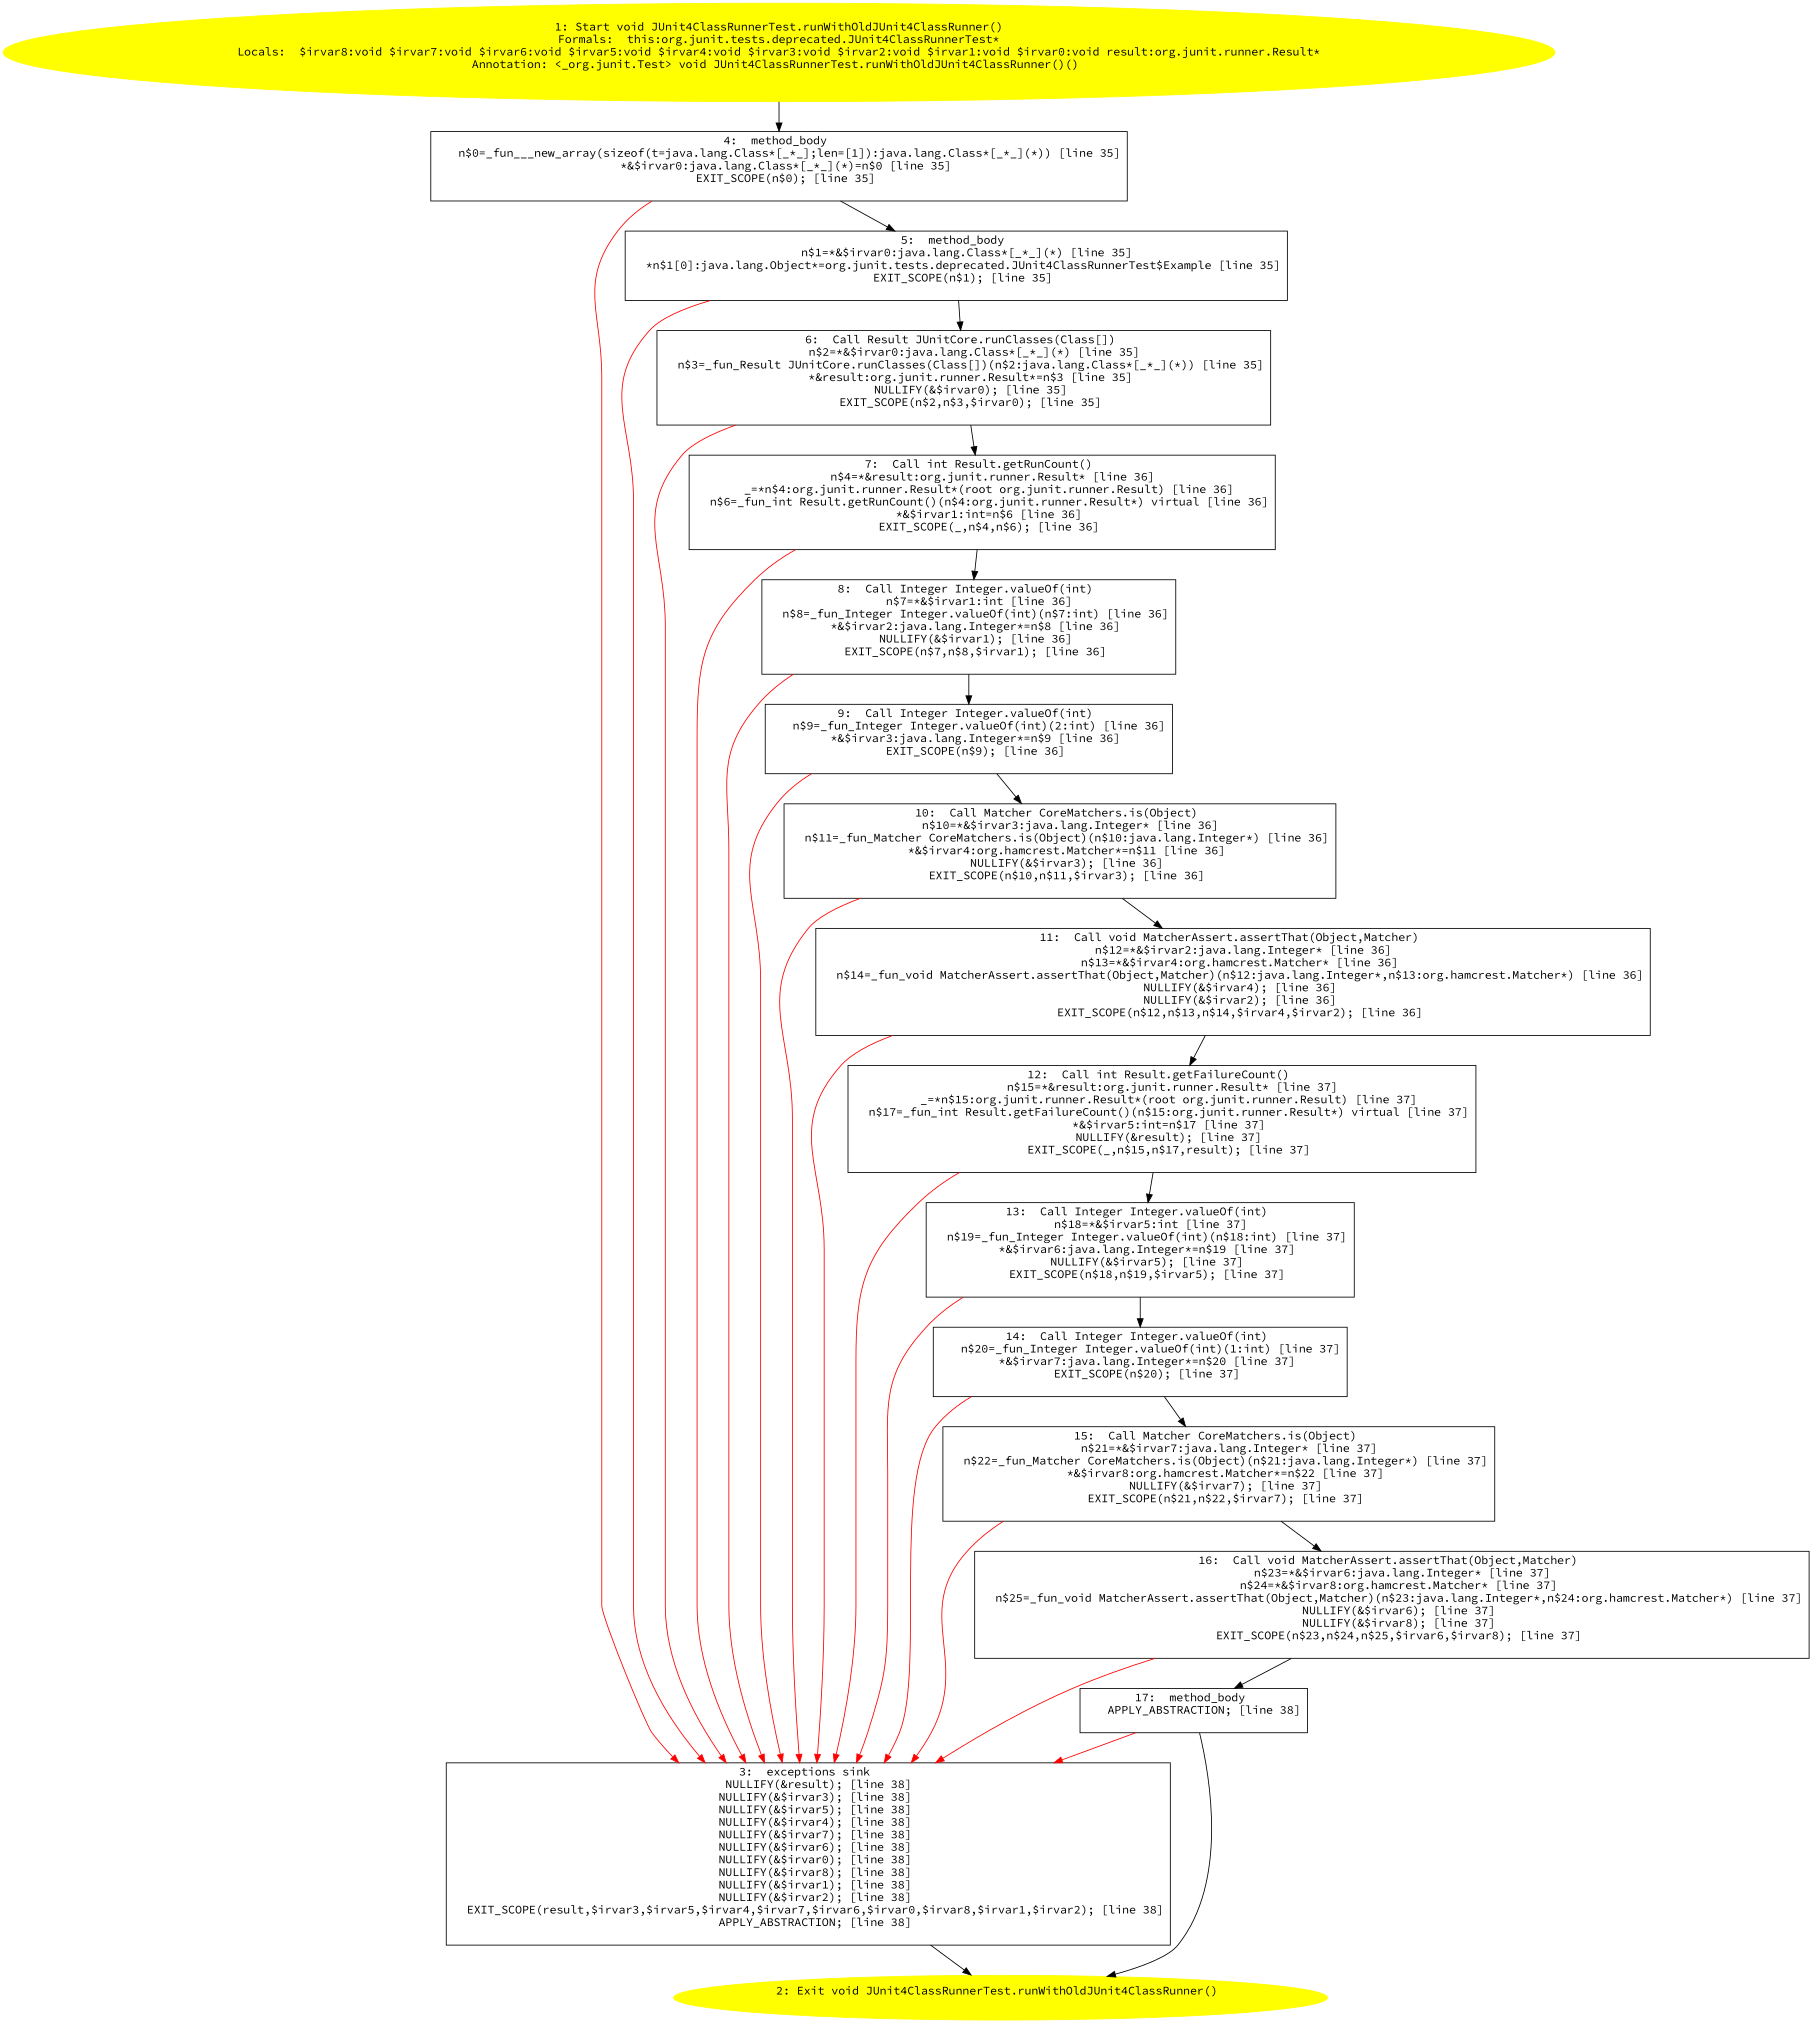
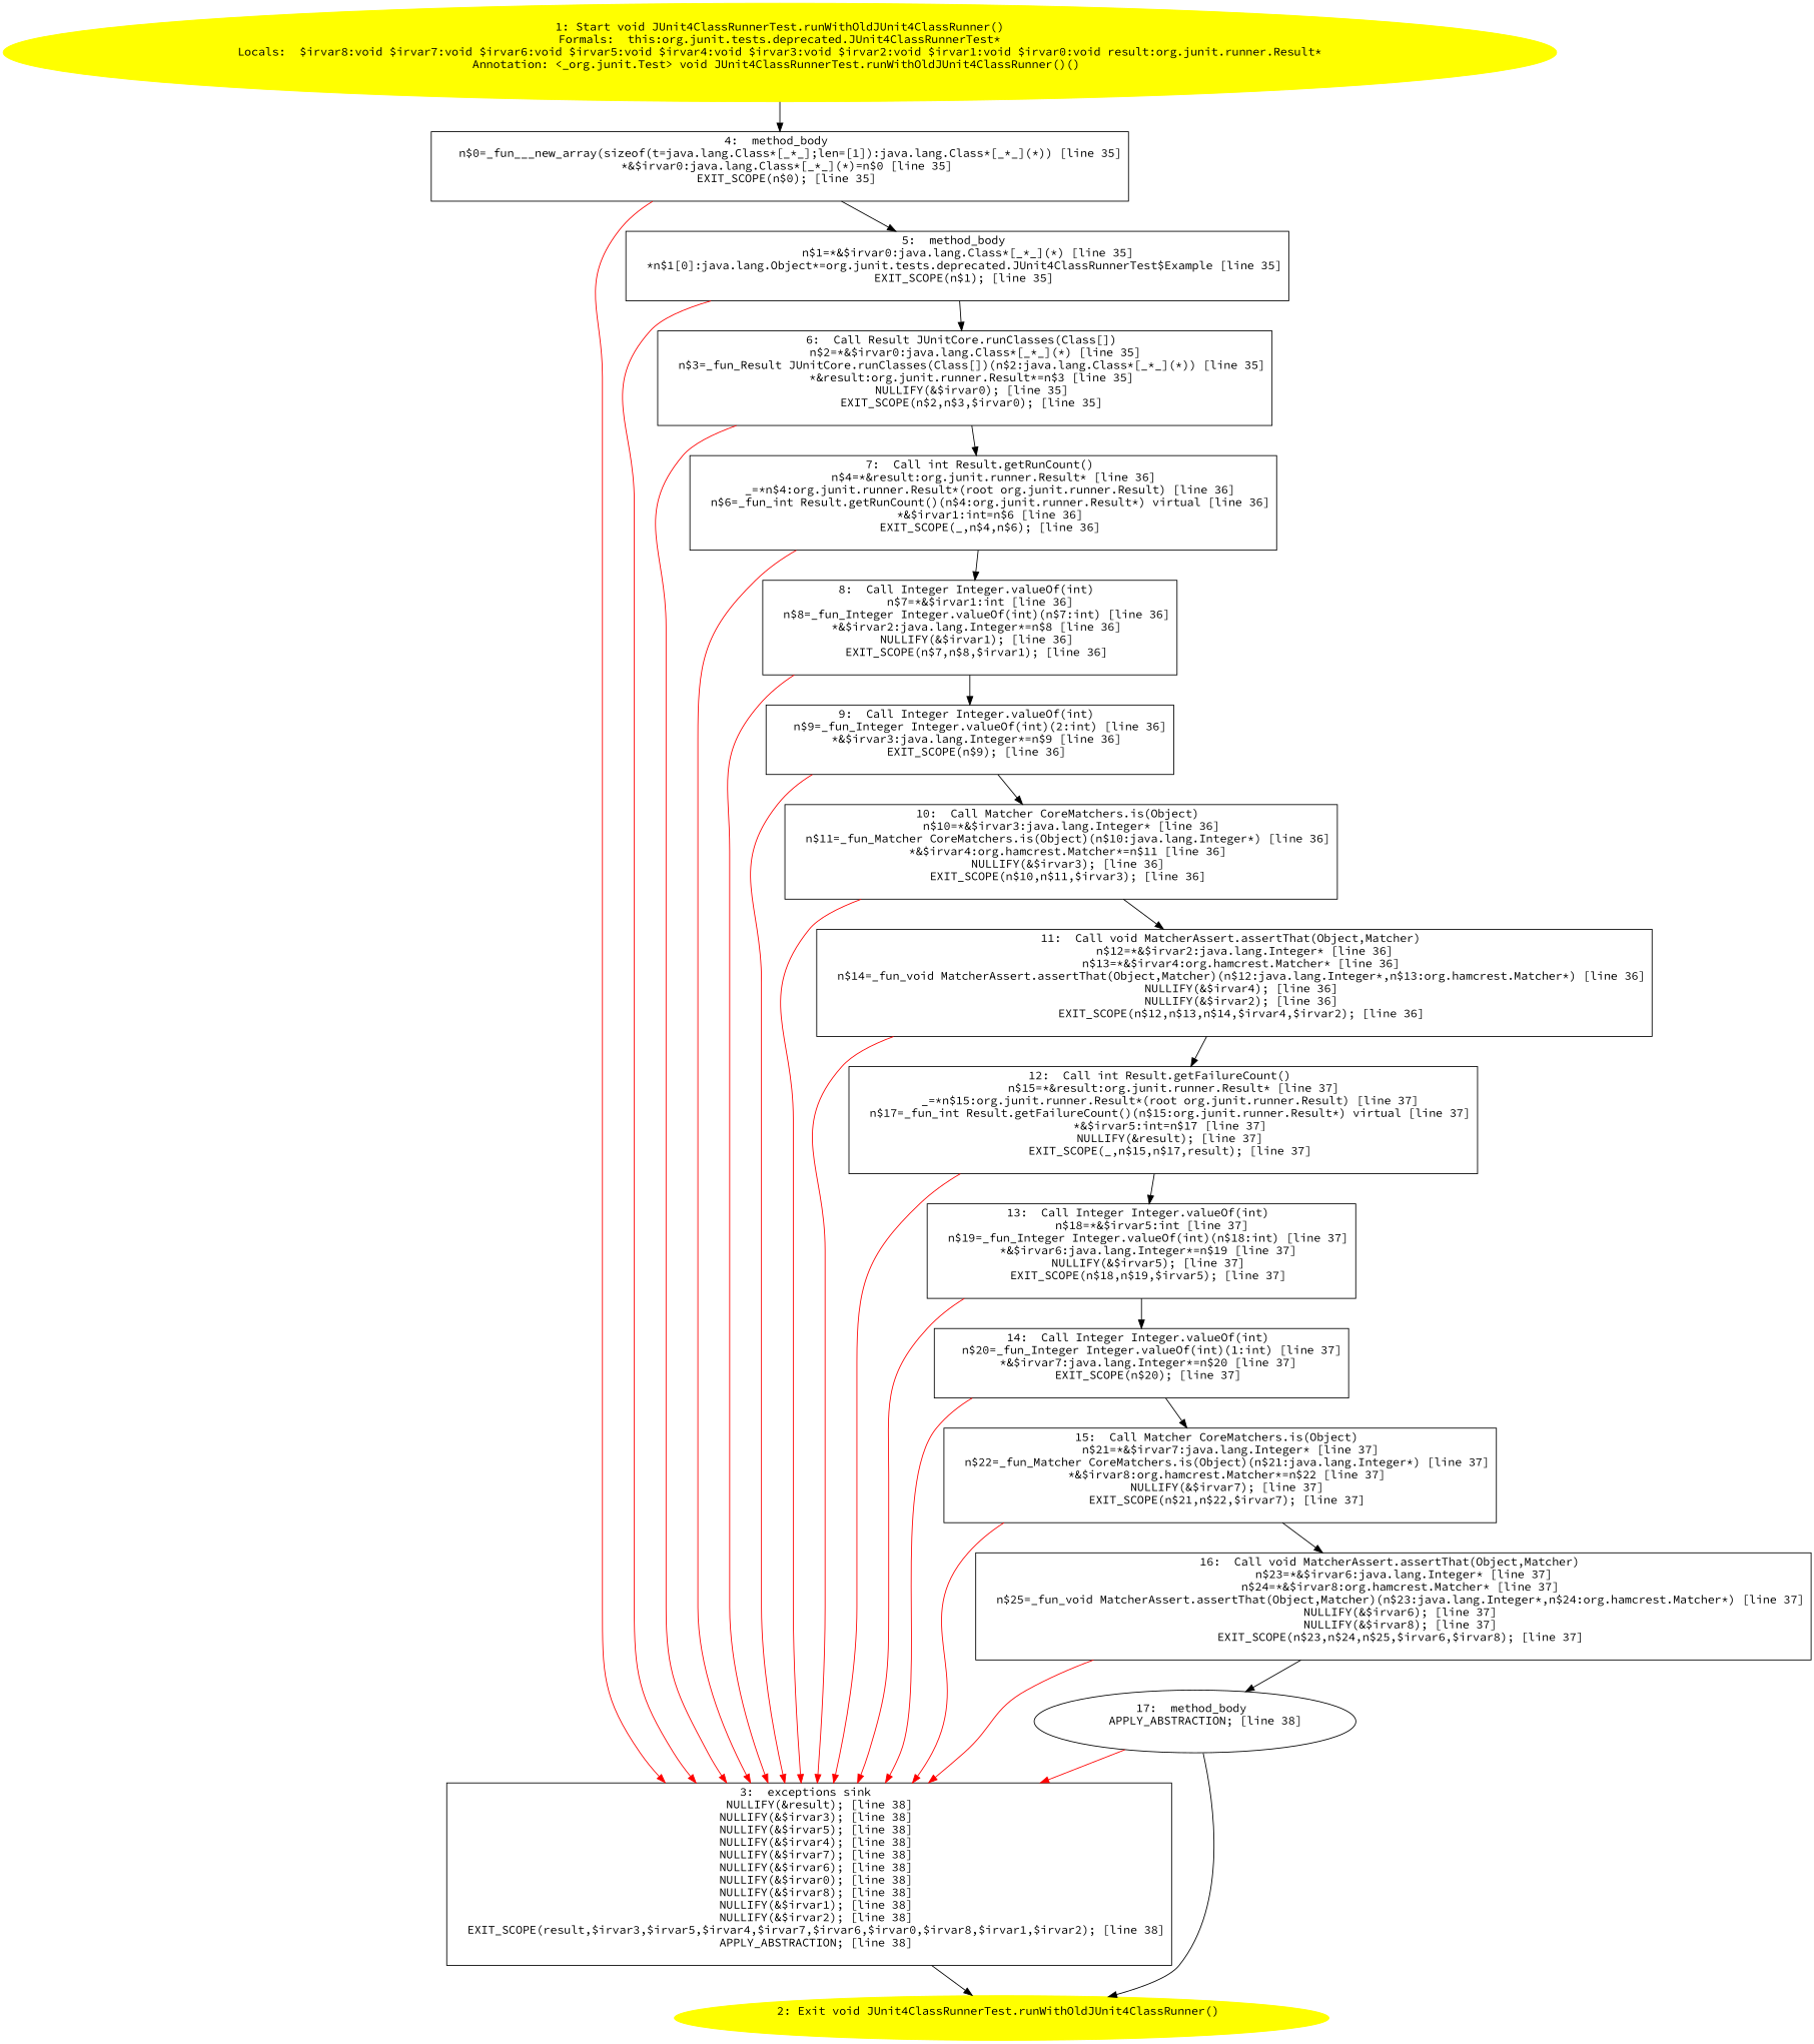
  digraph {
    fontname="Source Code Pro"
    node [fontname="Source Code Pro" shape=box]
    edge [fontname="Source Code Pro"]
    n1 [color=yellow label="1: Start void JUnit4ClassRunnerTest.runWithOldJUnit4ClassRunner()\nFormals:  this:org.junit.tests.deprecated.JUnit4ClassRunnerTest*\nLocals:  $irvar8:void $irvar7:void $irvar6:void $irvar5:void $irvar4:void $irvar3:void $irvar2:void $irvar1:void $irvar0:void result:org.junit.runner.Result*\nAnnotation: <_org.junit.Test> void JUnit4ClassRunnerTest.runWithOldJUnit4ClassRunner()() \n  " style=filled shape=""]
    n2 [label="4:  method_body \n   n$0=_fun___new_array(sizeof(t=java.lang.Class*[_*_];len=[1]):java.lang.Class*[_*_](*)) [line 35]\n  *&$irvar0:java.lang.Class*[_*_](*)=n$0 [line 35]\n  EXIT_SCOPE(n$0); [line 35]\n "]
    n3 [label="3:  exceptions sink \n   NULLIFY(&result); [line 38]\n  NULLIFY(&$irvar3); [line 38]\n  NULLIFY(&$irvar5); [line 38]\n  NULLIFY(&$irvar4); [line 38]\n  NULLIFY(&$irvar7); [line 38]\n  NULLIFY(&$irvar6); [line 38]\n  NULLIFY(&$irvar0); [line 38]\n  NULLIFY(&$irvar8); [line 38]\n  NULLIFY(&$irvar1); [line 38]\n  NULLIFY(&$irvar2); [line 38]\n  EXIT_SCOPE(result,$irvar3,$irvar5,$irvar4,$irvar7,$irvar6,$irvar0,$irvar8,$irvar1,$irvar2); [line 38]\n  APPLY_ABSTRACTION; [line 38]\n "]
    n4 [label="5:  method_body \n   n$1=*&$irvar0:java.lang.Class*[_*_](*) [line 35]\n  *n$1[0]:java.lang.Object*=org.junit.tests.deprecated.JUnit4ClassRunnerTest$Example [line 35]\n  EXIT_SCOPE(n$1); [line 35]\n "]
    n5 [color=yellow label="2: Exit void JUnit4ClassRunnerTest.runWithOldJUnit4ClassRunner() \n  " style=filled shape=""]
    n6 [label="6:  Call Result JUnitCore.runClasses(Class[]) \n   n$2=*&$irvar0:java.lang.Class*[_*_](*) [line 35]\n  n$3=_fun_Result JUnitCore.runClasses(Class[])(n$2:java.lang.Class*[_*_](*)) [line 35]\n  *&result:org.junit.runner.Result*=n$3 [line 35]\n  NULLIFY(&$irvar0); [line 35]\n  EXIT_SCOPE(n$2,n$3,$irvar0); [line 35]\n "]
    n7 [label="7:  Call int Result.getRunCount() \n   n$4=*&result:org.junit.runner.Result* [line 36]\n  _=*n$4:org.junit.runner.Result*(root org.junit.runner.Result) [line 36]\n  n$6=_fun_int Result.getRunCount()(n$4:org.junit.runner.Result*) virtual [line 36]\n  *&$irvar1:int=n$6 [line 36]\n  EXIT_SCOPE(_,n$4,n$6); [line 36]\n "]
    n8 [label="8:  Call Integer Integer.valueOf(int) \n   n$7=*&$irvar1:int [line 36]\n  n$8=_fun_Integer Integer.valueOf(int)(n$7:int) [line 36]\n  *&$irvar2:java.lang.Integer*=n$8 [line 36]\n  NULLIFY(&$irvar1); [line 36]\n  EXIT_SCOPE(n$7,n$8,$irvar1); [line 36]\n "]
    n9 [label="9:  Call Integer Integer.valueOf(int) \n   n$9=_fun_Integer Integer.valueOf(int)(2:int) [line 36]\n  *&$irvar3:java.lang.Integer*=n$9 [line 36]\n  EXIT_SCOPE(n$9); [line 36]\n "]
    n10 [label="10:  Call Matcher CoreMatchers.is(Object) \n   n$10=*&$irvar3:java.lang.Integer* [line 36]\n  n$11=_fun_Matcher CoreMatchers.is(Object)(n$10:java.lang.Integer*) [line 36]\n  *&$irvar4:org.hamcrest.Matcher*=n$11 [line 36]\n  NULLIFY(&$irvar3); [line 36]\n  EXIT_SCOPE(n$10,n$11,$irvar3); [line 36]\n "]
    n11 [label="11:  Call void MatcherAssert.assertThat(Object,Matcher) \n   n$12=*&$irvar2:java.lang.Integer* [line 36]\n  n$13=*&$irvar4:org.hamcrest.Matcher* [line 36]\n  n$14=_fun_void MatcherAssert.assertThat(Object,Matcher)(n$12:java.lang.Integer*,n$13:org.hamcrest.Matcher*) [line 36]\n  NULLIFY(&$irvar4); [line 36]\n  NULLIFY(&$irvar2); [line 36]\n  EXIT_SCOPE(n$12,n$13,n$14,$irvar4,$irvar2); [line 36]\n "]
    n12 [label="12:  Call int Result.getFailureCount() \n   n$15=*&result:org.junit.runner.Result* [line 37]\n  _=*n$15:org.junit.runner.Result*(root org.junit.runner.Result) [line 37]\n  n$17=_fun_int Result.getFailureCount()(n$15:org.junit.runner.Result*) virtual [line 37]\n  *&$irvar5:int=n$17 [line 37]\n  NULLIFY(&result); [line 37]\n  EXIT_SCOPE(_,n$15,n$17,result); [line 37]\n "]
    n13 [label="13:  Call Integer Integer.valueOf(int) \n   n$18=*&$irvar5:int [line 37]\n  n$19=_fun_Integer Integer.valueOf(int)(n$18:int) [line 37]\n  *&$irvar6:java.lang.Integer*=n$19 [line 37]\n  NULLIFY(&$irvar5); [line 37]\n  EXIT_SCOPE(n$18,n$19,$irvar5); [line 37]\n "]
    n14 [label="14:  Call Integer Integer.valueOf(int) \n   n$20=_fun_Integer Integer.valueOf(int)(1:int) [line 37]\n  *&$irvar7:java.lang.Integer*=n$20 [line 37]\n  EXIT_SCOPE(n$20); [line 37]\n "]
    n15 [label="15:  Call Matcher CoreMatchers.is(Object) \n   n$21=*&$irvar7:java.lang.Integer* [line 37]\n  n$22=_fun_Matcher CoreMatchers.is(Object)(n$21:java.lang.Integer*) [line 37]\n  *&$irvar8:org.hamcrest.Matcher*=n$22 [line 37]\n  NULLIFY(&$irvar7); [line 37]\n  EXIT_SCOPE(n$21,n$22,$irvar7); [line 37]\n "]
    n16 [label="16:  Call void MatcherAssert.assertThat(Object,Matcher) \n   n$23=*&$irvar6:java.lang.Integer* [line 37]\n  n$24=*&$irvar8:org.hamcrest.Matcher* [line 37]\n  n$25=_fun_void MatcherAssert.assertThat(Object,Matcher)(n$23:java.lang.Integer*,n$24:org.hamcrest.Matcher*) [line 37]\n  NULLIFY(&$irvar6); [line 37]\n  NULLIFY(&$irvar8); [line 37]\n  EXIT_SCOPE(n$23,n$24,n$25,$irvar6,$irvar8); [line 37]\n "]
-   n17 [label="17:  method_body \n   APPLY_ABSTRACTION; [line 38]\n "]
+   n17 [label="17:  method_body \n   APPLY_ABSTRACTION; [line 38]\n " shape=ellipse]
    n1 -> n2
    n2 -> n3 [color=red]
    n2 -> n4
    n3 -> n5
    n4 -> n3 [color=red]
    n4 -> n6
    n6 -> n3 [color=red]
    n6 -> n7
    n7 -> n3 [color=red]
    n7 -> n8
    n8 -> n3 [color=red]
    n8 -> n9
    n9 -> n3 [color=red]
    n9 -> n10
    n10 -> n3 [color=red]
    n10 -> n11
    n11 -> n3 [color=red]
    n11 -> n12
    n12 -> n3 [color=red]
    n12 -> n13
    n13 -> n3 [color=red]
    n13 -> n14
    n14 -> n3 [color=red]
    n14 -> n15
    n15 -> n3 [color=red]
    n15 -> n16
    n16 -> n3 [color=red]
    n16 -> n17
    n17 -> n3 [color=red]
    n17 -> n5
  }
